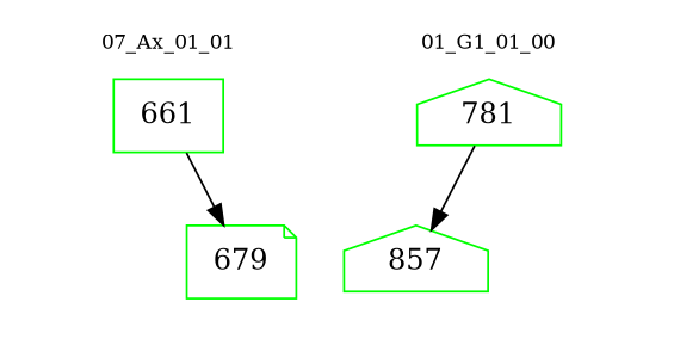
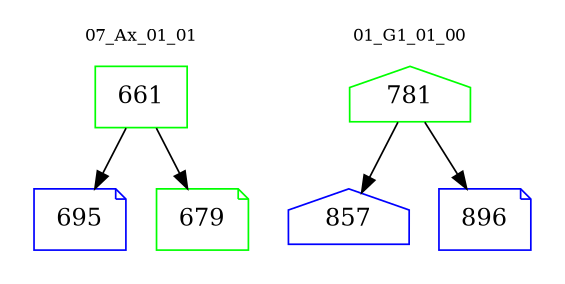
  digraph {
    node [color=green shape=note]
    edge [color=black]
    n1 [label=661 shape=box]
+   n2 [color=blue label=695]
    n3 [label=679]
    n4 [label=781 shape=house]
-   n5 [label=857 shape=house]
+   n5 [color=blue label=857 shape=house]
+   n6 [color=blue label=896]
    subgraph cluster_1 {
      color=white
      fontsize=10
      label="07_Ax_01_01"
      n1
+     n2
      n3
    }
    subgraph cluster_2 {
      color=white
      fontsize=10
      label="01_G1_01_00"
      n4
      n5
+     n6
    }
+   n1 -> n2
    n1 -> n3
    n4 -> n5
+   n4 -> n6
  }
